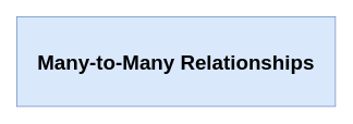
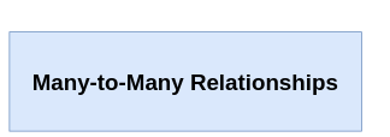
  <mxCell id="0" />
  <mxCell id="1" parent="0" />
- <mxCell id="2" value="Many-to-Many Relationships" style="rounded=0;whiteSpace=wrap;html=1;fillColor=#dae8fc;strokeColor=#6c8ebf;fontStyle=1;fontSize=25;" vertex="1" parent="1"><mxGeometry x="20" y="20" width="390" height="110" as="geometry" /></mxCell>
+ <mxCell id="2" value="Many-to-Many Relationships" style="rounded=0;whiteSpace=wrap;html=1;fillColor=#dae8fc;strokeColor=#6c8ebf;fontStyle=1;fontSize=25;" vertex="1" parent="1"><mxGeometry x="10" y="35" width="390" height="110" as="geometry" /></mxCell>
